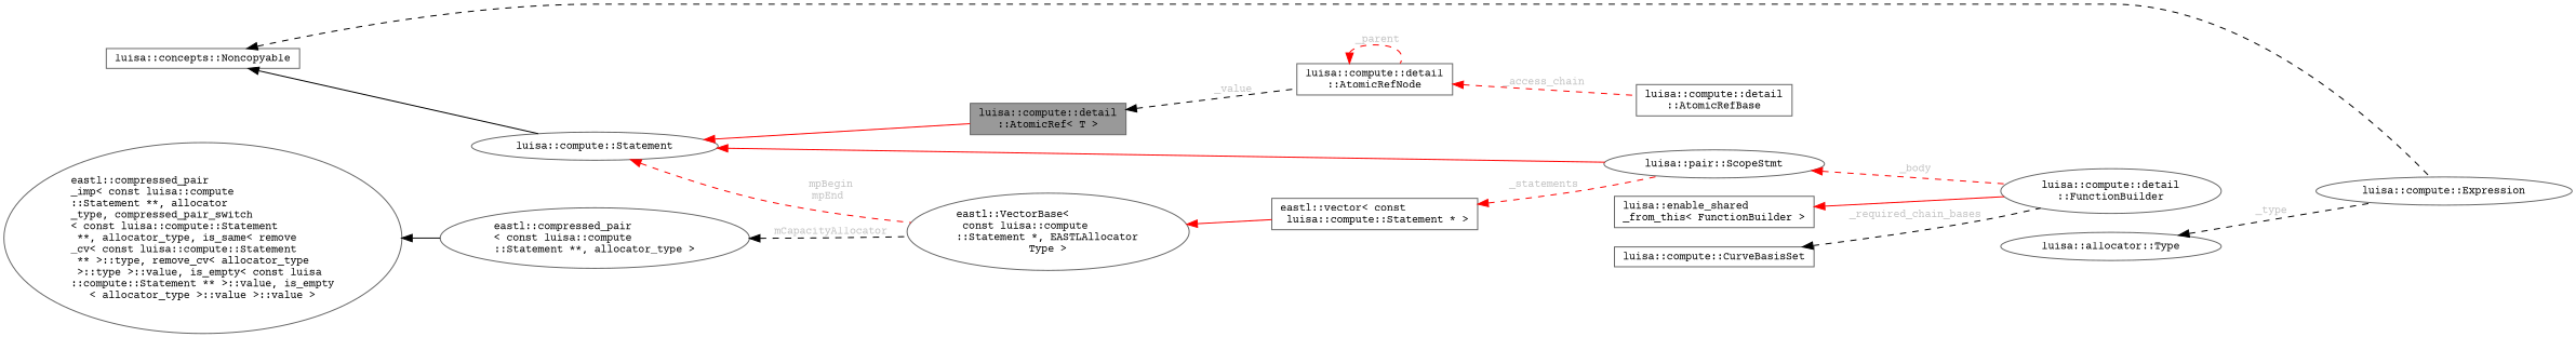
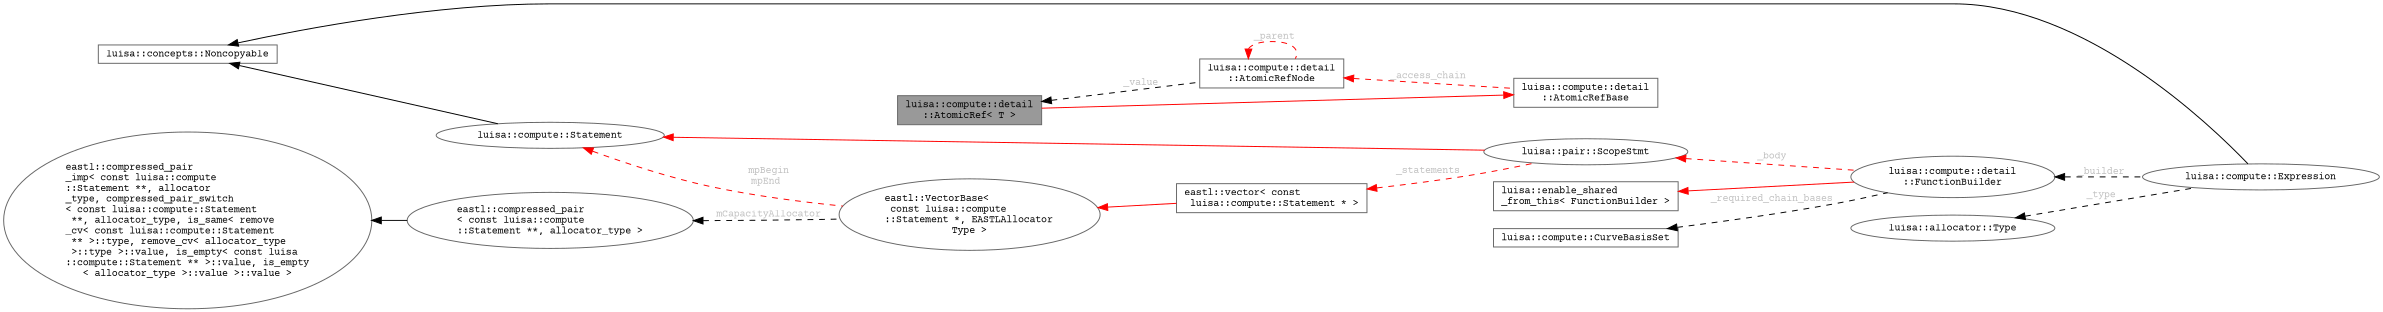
  digraph {
    fontname="Courier Prime"
    rankdir=LR
    node [color=gray40 fillcolor=white fontname="Courier Prime" fontsize=10 shape=ellipse style=filled]
    edge [color=red dir=back fontcolor=grey fontname="Courier Prime" fontsize=10 labelfontname=Helvetica labelfontsize=10 style=dashed]
    n1 [fillcolor=grey60 fontcolor=black height=0.2 label="luisa::compute::detail\l::AtomicRef\< T \>" shape=box width=0.4]
    n2 [height=0.2 label="luisa::compute::detail\l::AtomicRefNode" shape=box width=0.4]
    n3 [height=0.2 label="luisa::compute::detail\l::AtomicRefBase" shape=box width=0.4]
    n4 [height=0.2 label="luisa::compute::Expression" width=0.4]
    n5 [height=0.2 label="luisa::concepts::Noncopyable" shape=box width=0.4]
    n6 [height=0.2 label="luisa::compute::Statement" width=0.4]
    n7 [height=0.2 label="luisa::pair::ScopeStmt" width=0.4]
    n8 [height=0.2 label="eastl::VectorBase\<\l const luisa::compute\l::Statement *, EASTLAllocator\lType \>" width=0.4]
    n9 [height=0.2 label="luisa::allocator::Type" width=0.4]
    n10 [height=0.2 label="luisa::compute::detail\l::FunctionBuilder" width=0.4]
    n11 [height=0.2 label="luisa::enable_shared\l_from_this\< FunctionBuilder \>" shape=box width=0.4]
    n12 [height=0.2 label="eastl::vector\< const\l luisa::compute::Statement * \>" shape=box width=0.4]
    n13 [height=0.2 label="eastl::compressed_pair\l\< const luisa::compute\l::Statement **, allocator_type \>" width=0.4]
    n14 [height=0.2 label="eastl::compressed_pair\l_imp\< const luisa::compute\l::Statement **, allocator\l_type, compressed_pair_switch\l\< const luisa::compute::Statement\l **, allocator_type, is_same\< remove\l_cv\< const luisa::compute::Statement\l ** \>::type, remove_cv\< allocator_type\l \>::type \>::value, is_empty\< const luisa\l::compute::Statement ** \>::value, is_empty\l\< allocator_type \>::value \>::value \>" width=0.4]
    n15 [height=0.2 label="luisa::compute::CurveBasisSet" shape=box width=0.4]
    n1 -> n2 [color=black label=" _value"]
    n2 -> n2 [label=" _parent"]
    n2 -> n3 [label=" _access_chain"]
-   n6 -> n1 [style=solid fontcolor=""]
-   n5 -> n4 [color=black fontcolor=""]
+   n3 -> n1 [style=solid fontcolor=""]
+   n5 -> n4 [color=black style=solid fontcolor=""]
    n5 -> n6 [color=black style=solid fontcolor=""]
    n6 -> n7 [style=solid fontcolor=""]
    n6 -> n8 [label=" mpBegin\nmpEnd"]
    n7 -> n10 [label=" _body"]
    n8 -> n12 [style=solid fontcolor=""]
    n9 -> n4 [color=black label=" _type"]
+   n10 -> n4 [color=black label=" _builder"]
    n11 -> n10 [style=solid fontcolor=""]
    n12 -> n7 [label=" _statements"]
    n13 -> n8 [color=black label=" mCapacityAllocator"]
    n14 -> n13 [color=black style=solid fontcolor=""]
    n15 -> n10 [color=black label=" _required_chain_bases"]
  }
